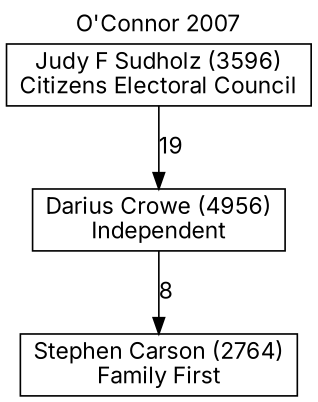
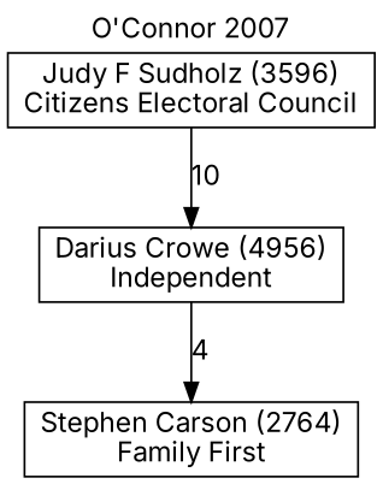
  digraph {
    fontname=Inter
    label="O'Connor 2007"
    labelloc=t
    mclimit=10
    node [fontname=Inter shape=box]
    edge [fontname=Inter]
    n1 [label="Stephen Carson (2764)\nFamily First"]
    n2 [label="Darius Crowe (4956)\nIndependent"]
    n3 [label="Judy F Sudholz (3596)\nCitizens Electoral Council"]
-   n2 -> n1 [label=8]
-   n3 -> n2 [label=19]
+   n2 -> n1 [label=4]
+   n3 -> n2 [label=10]
  }
